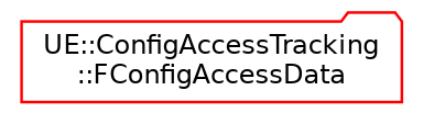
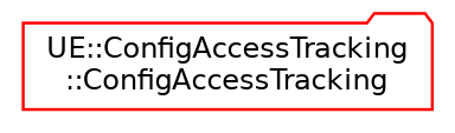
  digraph {
    rankdir=LR
-   n1 [color=red fillcolor=white fontname=Helvetica fontsize=10 height=0.2 label="UE::ConfigAccessTracking\l::FConfigAccessData" shape=folder style=filled width=0.4]
+   n1 [color=red fillcolor=white fontname=Helvetica fontsize=10 height=0.2 label="UE::ConfigAccessTracking\l::ConfigAccessTracking" shape=folder style=filled width=0.4]
  }
